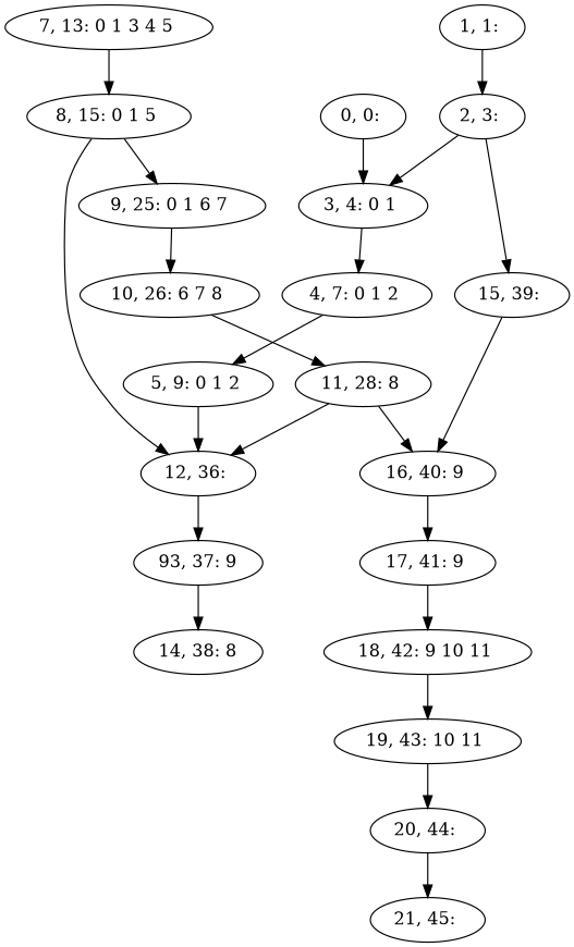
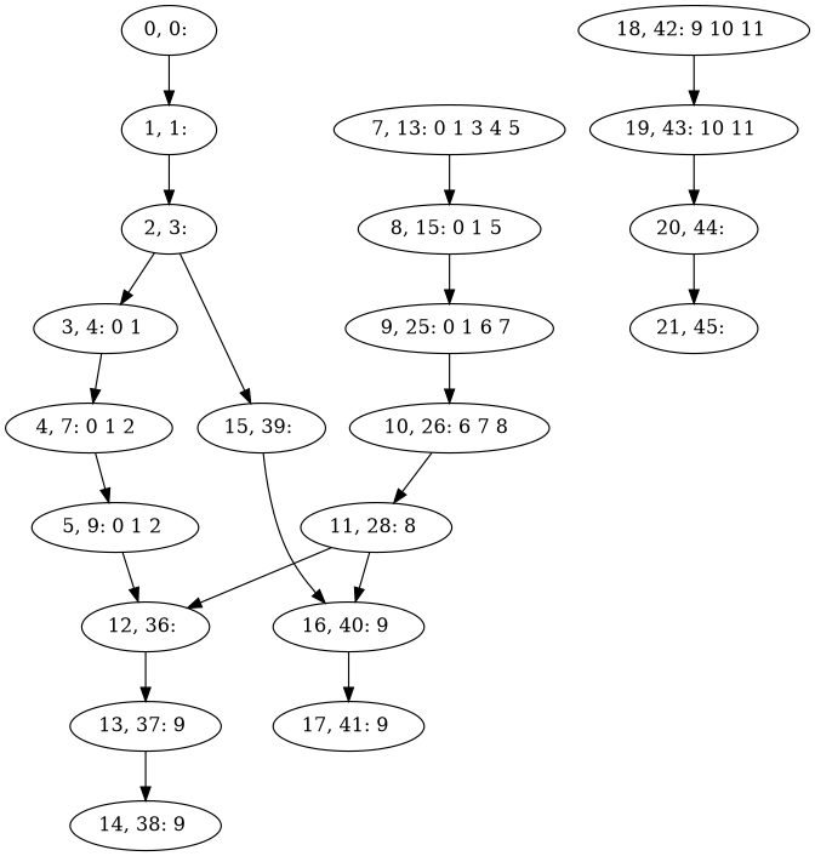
  digraph {
    n1 [label="0, 0: "]
    n2 [label="1, 1: "]
    n3 [label="2, 3: "]
    n4 [label="3, 4: 0 1 "]
    n5 [label="15, 39: "]
    n6 [label="4, 7: 0 1 2 "]
    n7 [label="16, 40: 9 "]
    n8 [label="5, 9: 0 1 2 "]
    n9 [label="12, 36: "]
-   n10 [label="93, 37: 9"]
+   n10 [label="13, 37: 9 "]
    n11 [label="7, 13: 0 1 3 4 5 "]
    n12 [label="8, 15: 0 1 5 "]
    n13 [label="9, 25: 0 1 6 7 "]
    n14 [label="10, 26: 6 7 8 "]
    n15 [label="11, 28: 8 "]
-   n16 [label="14, 38: 8"]
+   n16 [label="14, 38: 9 "]
    n17 [label="17, 41: 9 "]
    n18 [label="18, 42: 9 10 11 "]
    n19 [label="19, 43: 10 11 "]
    n20 [label="20, 44: "]
    n21 [label="21, 45: "]
-   n1 -> n4
+   n1 -> n2
    n2 -> n3
    n3 -> n4
    n3 -> n5
    n4 -> n6
    n5 -> n7
    n6 -> n8
    n7 -> n17
    n8 -> n9
    n9 -> n10
    n10 -> n16
    n11 -> n12
-   n12 -> n9
    n12 -> n13
    n13 -> n14
    n14 -> n15
    n15 -> n7
    n15 -> n9
-   n17 -> n18
    n18 -> n19
    n19 -> n20
    n20 -> n21
  }
